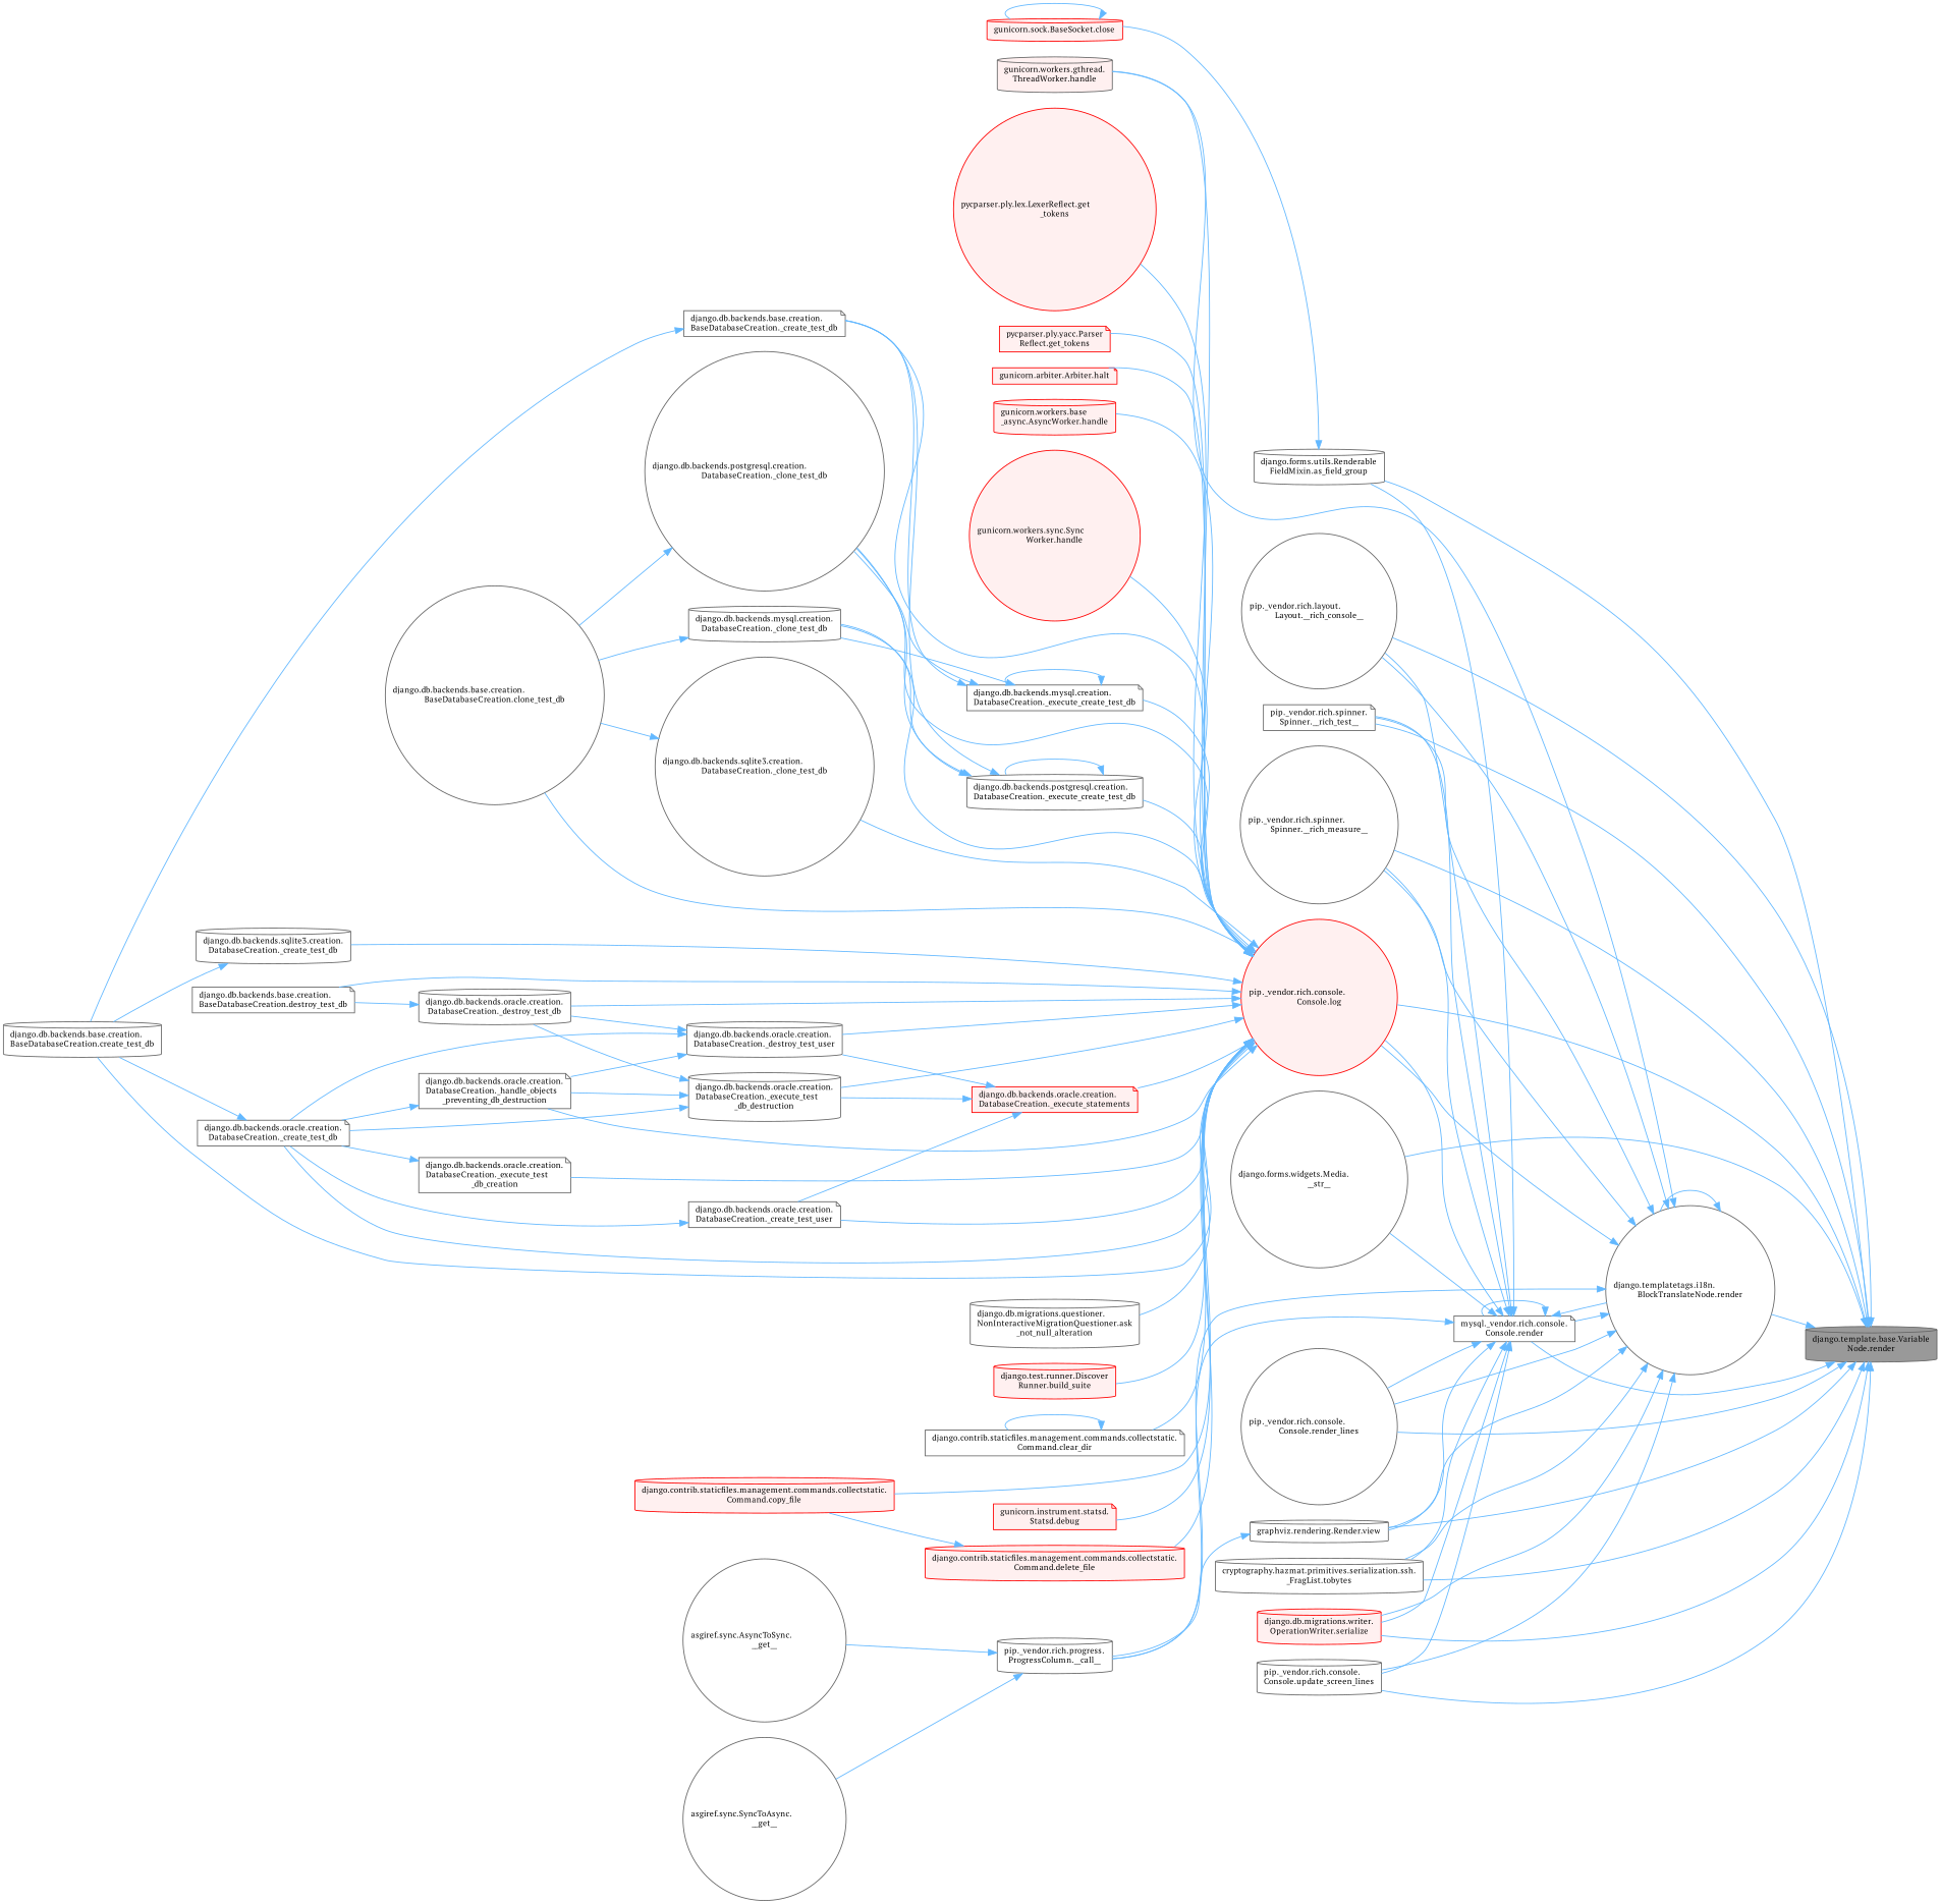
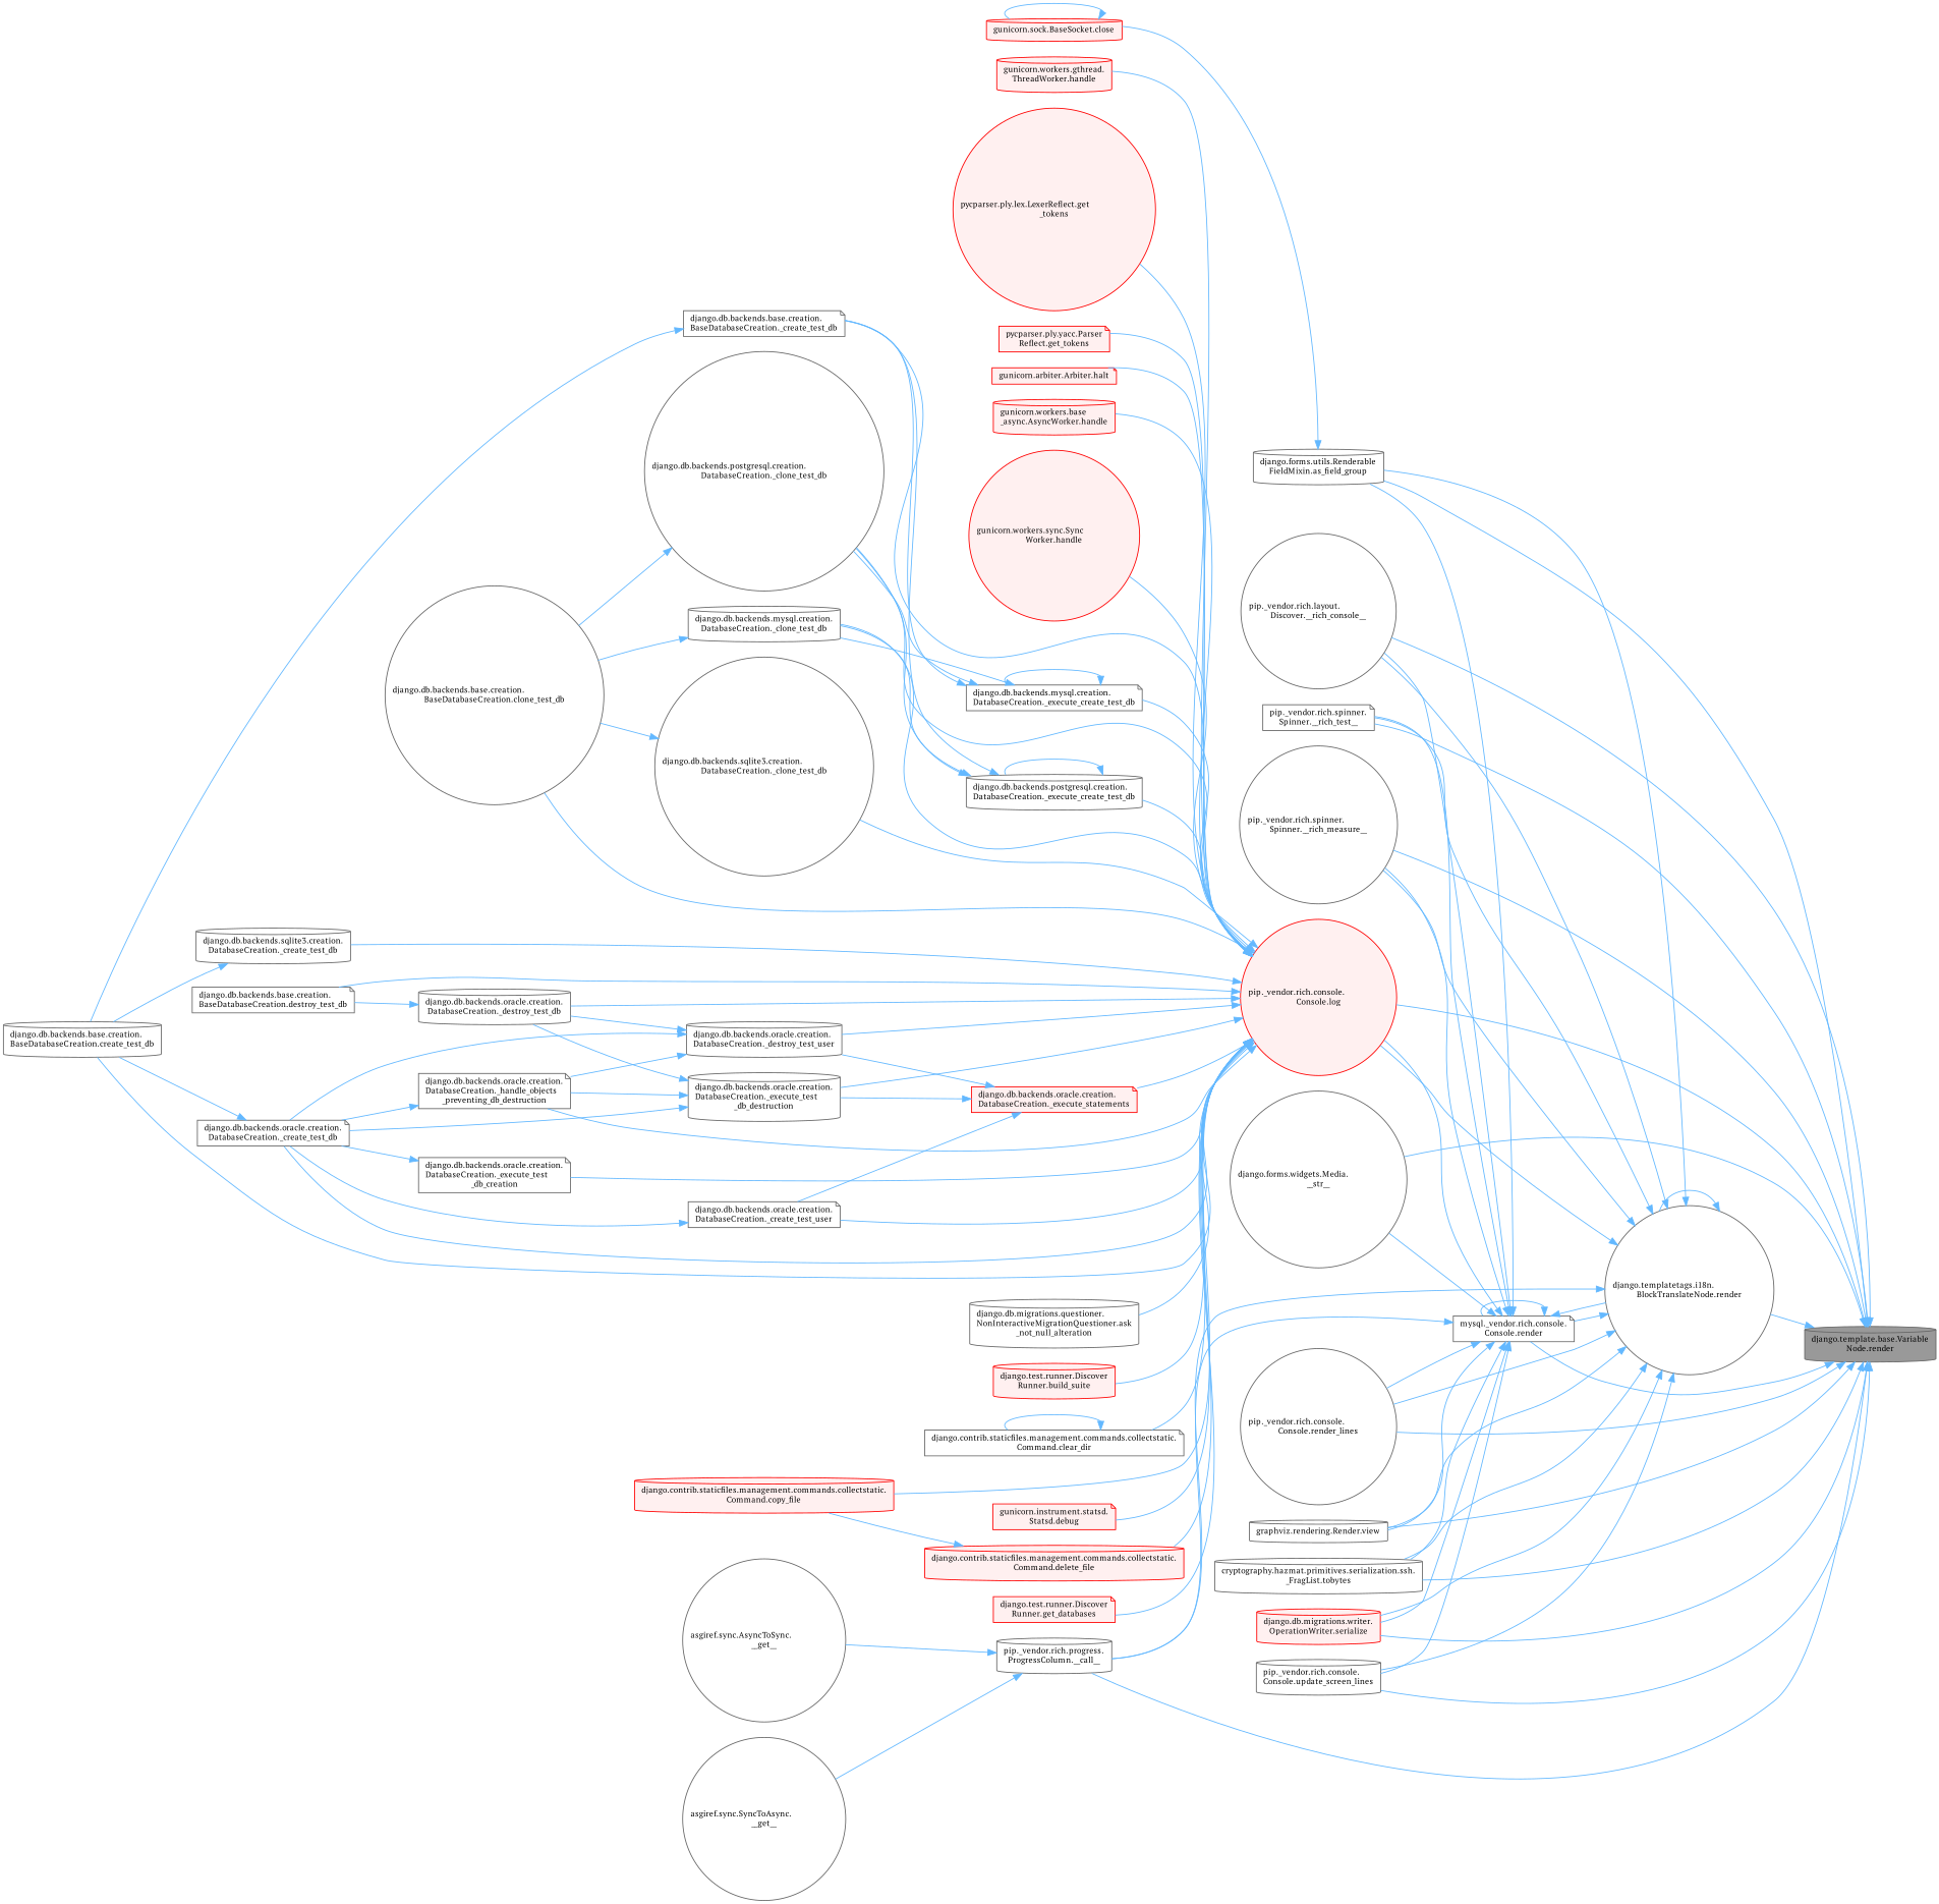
  digraph {
    fontname="PT Serif"
    rankdir=RL
    node [color=grey40 fillcolor=white fontname="PT Serif" fontsize=10 shape=cylinder style=filled]
    edge [color=steelblue1 dir=back fontname="PT Serif" fontsize=10 labelfontname=Helvetica labelfontsize=10 style=solid]
    n1 [color=gray40 fillcolor=grey60 fontcolor=black height=0.2 label="django.template.base.Variable\lNode.render" width=0.4]
    n2 [height=0.2 label="pip._vendor.rich.progress.\lProgressColumn.__call__" width=0.4]
-   n3 [height=0.2 label="pip._vendor.rich.layout.\lLayout.__rich_console__" shape=circle width=0.4]
+   n3 [height=0.2 label="pip._vendor.rich.layout.\lDiscover.__rich_console__" shape=circle width=0.4]
    n4 [height=0.2 label="pip._vendor.rich.spinner.\lSpinner.__rich_test__" shape=note width=0.4]
    n5 [height=0.2 label="pip._vendor.rich.spinner.\lSpinner.__rich_measure__" shape=circle width=0.4]
    n6 [height=0.2 label="django.forms.widgets.Media.\l__str__" shape=circle width=0.4]
    n7 [height=0.2 label="django.forms.utils.Renderable\lFieldMixin.as_field_group" width=0.4]
    n8 [color=red fillcolor="#FFF0F0" height=0.2 label="pip._vendor.rich.console.\lConsole.log" shape=circle width=0.4]
    n9 [height=0.2 label="django.templatetags.i18n.\lBlockTranslateNode.render" shape=circle width=0.4]
    n10 [height=0.2 label="mysql._vendor.rich.console.\lConsole.render" shape=note width=0.4]
    n11 [height=0.2 label="pip._vendor.rich.console.\lConsole.render_lines" shape=circle width=0.4]
    n12 [color=red fillcolor="#FFF0F0" height=0.2 label="django.db.migrations.writer.\lOperationWriter.serialize" width=0.4]
    n13 [height=0.2 label="cryptography.hazmat.primitives.serialization.ssh.\l_FragList.tobytes" width=0.4]
    n14 [height=0.2 label="pip._vendor.rich.console.\lConsole.update_screen_lines" width=0.4]
    n15 [height=0.2 label="graphviz.rendering.Render.view" width=0.4]
    n16 [height=0.2 label="asgiref.sync.AsyncToSync.\l__get__" shape=circle width=0.4]
    n17 [height=0.2 label="asgiref.sync.SyncToAsync.\l__get__" shape=circle width=0.4]
    n18 [color=red fillcolor="#FFF0F0" height=0.2 label="gunicorn.sock.BaseSocket.close" width=0.4]
    n19 [height=0.2 label="django.db.backends.mysql.creation.\lDatabaseCreation._clone_test_db" width=0.4]
    n20 [height=0.2 label="django.db.backends.base.creation.\lBaseDatabaseCreation.clone_test_db" shape=circle width=0.4]
    n21 [height=0.2 label="django.db.backends.postgresql.creation.\lDatabaseCreation._clone_test_db" shape=circle width=0.4]
    n22 [height=0.2 label="django.db.backends.sqlite3.creation.\lDatabaseCreation._clone_test_db" shape=circle width=0.4]
    n23 [height=0.2 label="django.db.backends.base.creation.\lBaseDatabaseCreation._create_test_db" shape=note width=0.4]
    n24 [height=0.2 label="django.db.backends.base.creation.\lBaseDatabaseCreation.create_test_db" width=0.4]
    n25 [height=0.2 label="django.db.backends.oracle.creation.\lDatabaseCreation._create_test_db" shape=note width=0.4]
    n26 [height=0.2 label="django.db.backends.sqlite3.creation.\lDatabaseCreation._create_test_db" width=0.4]
    n27 [height=0.2 label="django.db.backends.oracle.creation.\lDatabaseCreation._create_test_user" shape=note width=0.4]
    n28 [height=0.2 label="django.db.backends.oracle.creation.\lDatabaseCreation._destroy_test_db" width=0.4]
    n29 [height=0.2 label="django.db.backends.base.creation.\lBaseDatabaseCreation.destroy_test_db" shape=note width=0.4]
    n30 [height=0.2 label="django.db.backends.oracle.creation.\lDatabaseCreation._destroy_test_user" width=0.4]
    n31 [height=0.2 label="django.db.backends.oracle.creation.\lDatabaseCreation._handle_objects\l_preventing_db_destruction" shape=note width=0.4]
    n32 [height=0.2 label="django.db.backends.mysql.creation.\lDatabaseCreation._execute_create_test_db" shape=note width=0.4]
    n33 [height=0.2 label="django.db.backends.postgresql.creation.\lDatabaseCreation._execute_create_test_db" width=0.4]
    n34 [color=red fillcolor="#FFF0F0" height=0.2 label="django.db.backends.oracle.creation.\lDatabaseCreation._execute_statements" shape=note width=0.4]
    n35 [height=0.2 label="django.db.backends.oracle.creation.\lDatabaseCreation._execute_test\l_db_destruction" width=0.4]
    n36 [height=0.2 label="django.db.backends.oracle.creation.\lDatabaseCreation._execute_test\l_db_creation" shape=note width=0.4]
    n37 [height=0.2 label="django.db.migrations.questioner.\lNonInteractiveMigrationQuestioner.ask\l_not_null_alteration" width=0.4]
    n38 [color=red fillcolor="#FFF0F0" height=0.2 label="django.test.runner.Discover\lRunner.build_suite" width=0.4]
    n39 [height=0.2 label="django.contrib.staticfiles.management.commands.collectstatic.\lCommand.clear_dir" shape=note width=0.4]
    n40 [color=red fillcolor="#FFF0F0" height=0.2 label="django.contrib.staticfiles.management.commands.collectstatic.\lCommand.copy_file" width=0.4]
    n41 [color=red fillcolor="#FFF0F0" height=0.2 label="gunicorn.instrument.statsd.\lStatsd.debug" shape=note width=0.4]
    n42 [color=red fillcolor="#FFF0F0" height=0.2 label="django.contrib.staticfiles.management.commands.collectstatic.\lCommand.delete_file" width=0.4]
+   n43 [color=red fillcolor="#FFF0F0" height=0.2 label="django.test.runner.Discover\lRunner.get_databases" shape=note width=0.4]
    n44 [color=red fillcolor="#FFF0F0" height=0.2 label="pycparser.ply.lex.LexerReflect.get\l_tokens" shape=circle width=0.4]
    n45 [color=red fillcolor="#FFF0F0" height=0.2 label="pycparser.ply.yacc.Parser\lReflect.get_tokens" shape=note width=0.4]
    n46 [color=red fillcolor="#FFF0F0" height=0.2 label="gunicorn.arbiter.Arbiter.halt" shape=note width=0.4]
    n47 [color=red fillcolor="#FFF0F0" height=0.2 label="gunicorn.workers.base\l_async.AsyncWorker.handle" width=0.4]
-   n48 [fillcolor="#FFF0F0" height=0.2 label="gunicorn.workers.gthread.\lThreadWorker.handle" width=0.4]
+   n48 [color=red fillcolor="#FFF0F0" height=0.2 label="gunicorn.workers.gthread.\lThreadWorker.handle" width=0.4]
    n49 [color=red fillcolor="#FFF0F0" height=0.2 label="gunicorn.workers.sync.Sync\lWorker.handle" shape=circle width=0.4]
-   n15 -> n2
+   n1 -> n2
    n1 -> n3
    n1 -> n4
    n1 -> n5
    n1 -> n6
    n1 -> n7
    n1 -> n8
    n1 -> n9
    n1 -> n10
    n1 -> n11
    n1 -> n12
    n1 -> n13
    n1 -> n14
    n1 -> n15
    n2 -> n16
    n2 -> n17
    n7 -> n18
    n8 -> n19
    n8 -> n20
    n8 -> n21
    n8 -> n22
    n8 -> n23
    n8 -> n24
    n8 -> n25
    n8 -> n26
    n8 -> n27
    n8 -> n28
    n8 -> n29
    n8 -> n30
    n8 -> n31
    n8 -> n32
    n8 -> n33
    n8 -> n34
    n8 -> n35
    n8 -> n36
    n8 -> n37
    n8 -> n38
    n8 -> n39
    n8 -> n40
    n8 -> n41
    n8 -> n42
+   n8 -> n43
    n8 -> n44
    n8 -> n45
    n8 -> n46
    n8 -> n47
    n8 -> n48
    n8 -> n49
    n9 -> n2
    n9 -> n3
    n9 -> n4
    n9 -> n5
-   n9 -> n48
+   n9 -> n7
    n9 -> n8
    n9 -> n9
    n9 -> n10
    n9 -> n11
    n9 -> n12
    n9 -> n13
    n9 -> n14
    n9 -> n15
    n10 -> n2
    n10 -> n3
    n10 -> n4
    n10 -> n5
    n10 -> n6
    n10 -> n7
    n10 -> n8
    n10 -> n9
    n10 -> n10
    n10 -> n11
    n10 -> n12
    n10 -> n13
    n10 -> n14
    n10 -> n15
    n18 -> n18
    n19 -> n20
    n21 -> n20
    n22 -> n20
    n23 -> n24
    n25 -> n24
    n26 -> n24
    n27 -> n25
    n28 -> n29
    n30 -> n25
    n30 -> n28
    n30 -> n31
    n31 -> n25
    n32 -> n19
    n32 -> n21
    n32 -> n23
    n32 -> n32
    n33 -> n19
    n33 -> n21
    n33 -> n23
    n33 -> n33
    n34 -> n27
    n34 -> n30
    n34 -> n35
    n35 -> n25
    n35 -> n28
    n35 -> n31
    n36 -> n25
    n39 -> n39
    n42 -> n40
  }
